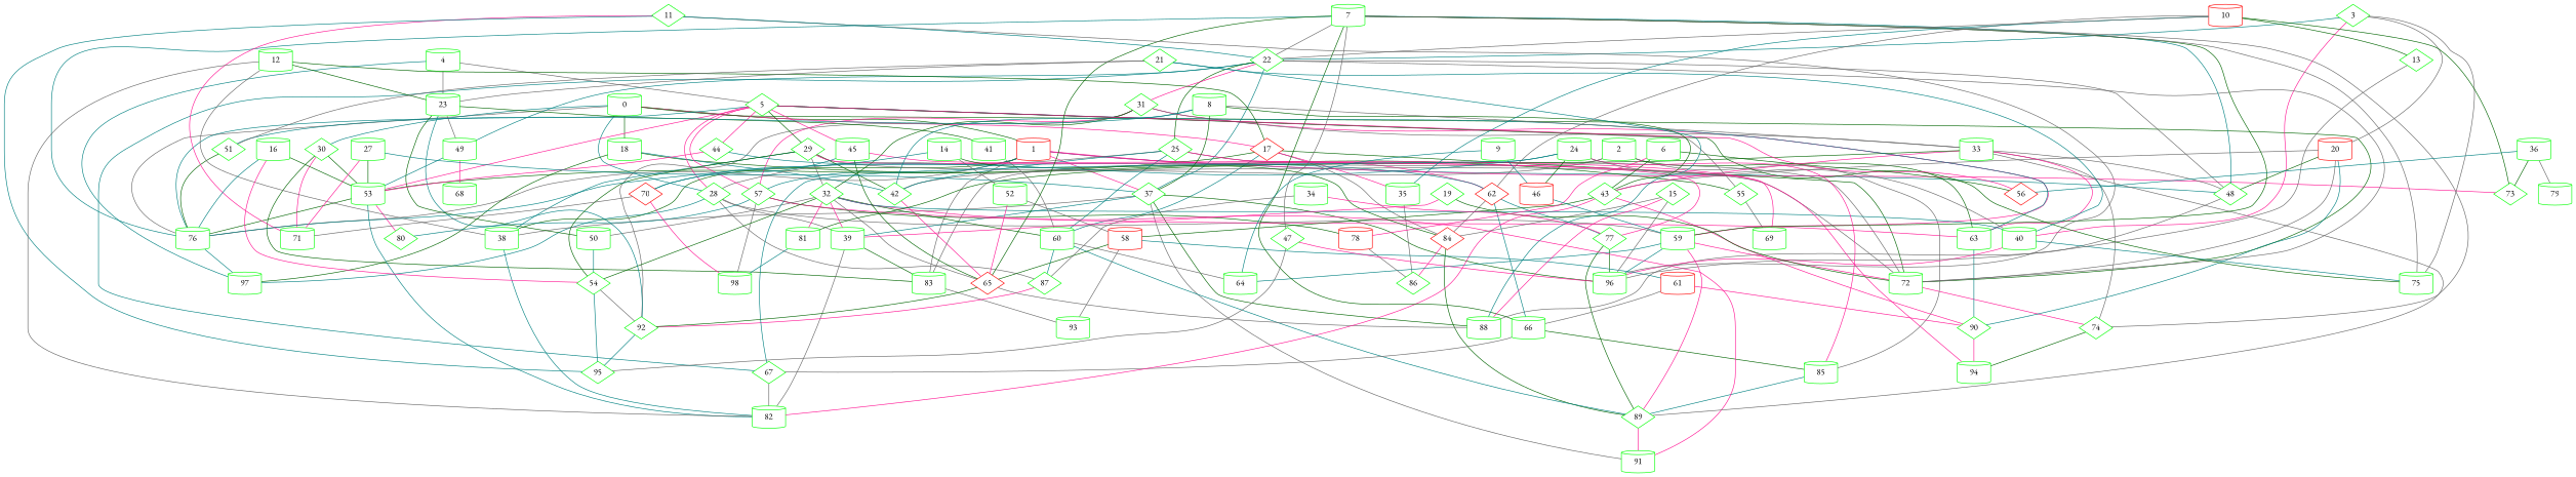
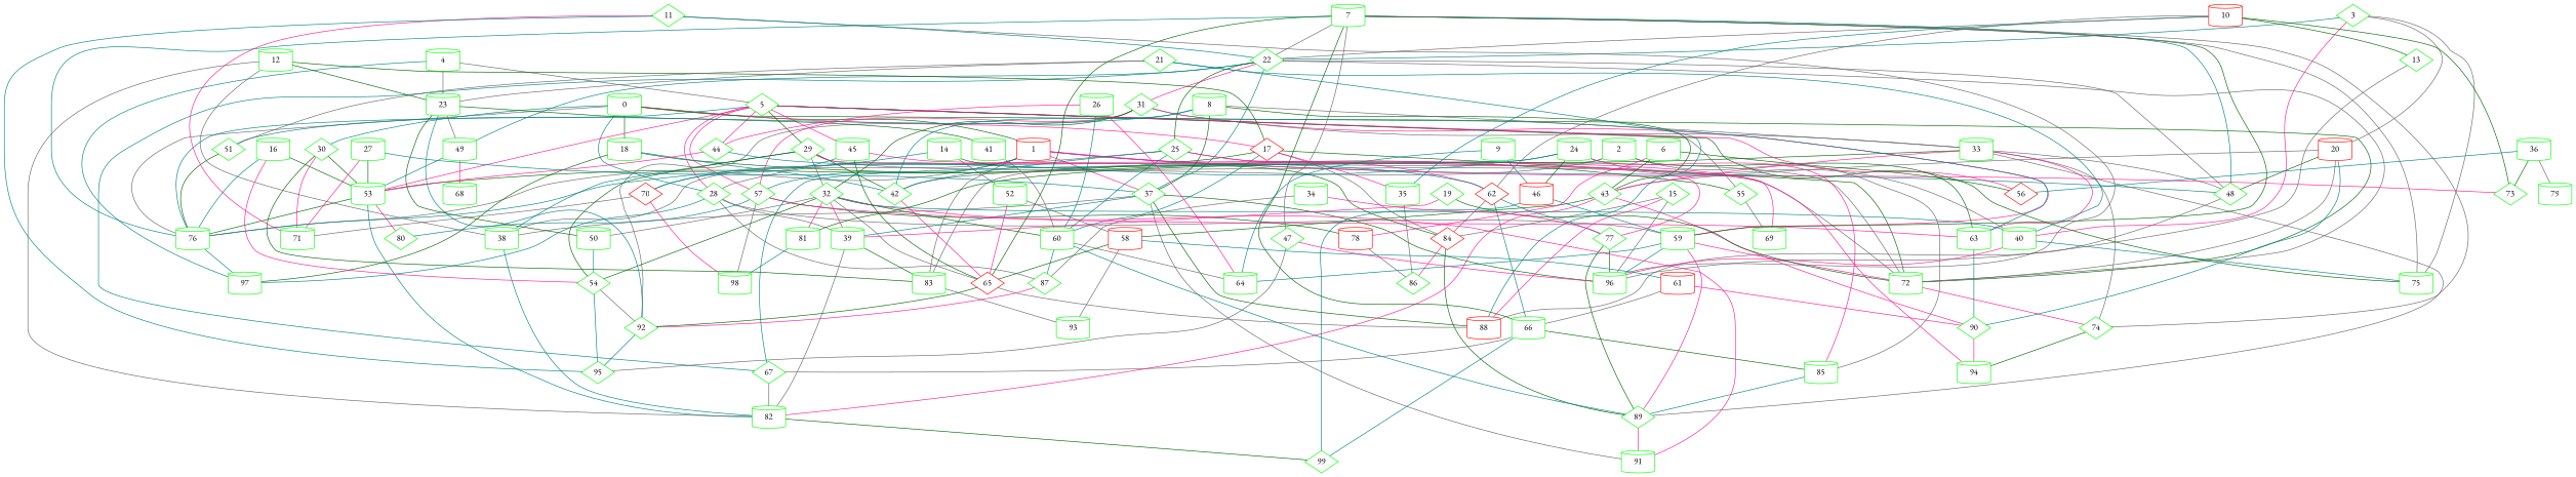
  graph {
    fontname="EB Garamond"
    node [color=green fillcolor=white fixedsize=true fontname="EB Garamond" shape=cylinder style=filled]
    edge [color=gray40 fontname="EB Garamond"]
    1 [color=red]
    0
    76
    17 [color=red shape=diamond]
    72
    18
    28 [shape=diamond]
    30 [shape=diamond]
    48 [shape=diamond]
    83
    37 [shape=diamond]
    38
    57 [shape=diamond]
    73 [shape=diamond]
    62 [color=red shape=diamond]
    97
    84 [color=red shape=diamond]
    35
    53
    60
    74 [shape=diamond]
    55 [shape=diamond]
    42 [shape=diamond]
    39
    87 [shape=diamond]
    59
    71
-   88
+   88 [color=red]
    93
    96
    91
    82
    80 [shape=diamond]
    98
    78 [color=red]
    63
    66
    77 [shape=diamond]
+   99 [shape=diamond]
    86 [shape=diamond]
    90 [shape=diamond]
    94
    67 [shape=diamond]
    85
    89 [shape=diamond]
    64
    92 [shape=diamond]
    95 [shape=diamond]
    69
    65 [color=red shape=diamond]
    2
    3 [shape=diamond]
    20 [color=red]
    22 [shape=diamond]
    40
    75
    43 [shape=diamond]
    49
    25 [shape=diamond]
    31 [shape=diamond]
    58 [color=red]
    61 [color=red]
    68
    32 [shape=diamond]
    33
    81
    50
    54 [shape=diamond]
    4
    5 [shape=diamond]
    23
    56 [color=red shape=diamond]
    44 [shape=diamond]
    29 [shape=diamond]
    45
    41
    70 [color=red shape=diamond]
    6
    7
    47 [shape=diamond]
    8
    51 [shape=diamond]
    9
    46 [color=red]
    10 [color=red]
    13 [shape=diamond]
    11 [shape=diamond]
    12
    14
    52
    15 [shape=diamond]
    16
    19 [shape=diamond]
    21 [shape=diamond]
    24
+   26
    27
    34
    36
    79
    1 -- 76
    1 -- 48 [color=teal]
    1 -- 83
    1 -- 37 [color=deeppink]
-   1 -- 38 [color=darkgreen]
+   1 -- 38
    1 -- 57 [color=teal]
    1 -- 73 [color=deeppink]
    1 -- 62 [color=deeppink]
    0 -- 1 [color=darkgreen]
    0 -- 76
    0 -- 17 [color=deeppink]
    0 -- 72 [color=darkgreen]
    0 -- 18 [color=darkgreen]
    0 -- 28 [color=teal]
    0 -- 30 [color=teal]
    76 -- 97 [color=teal]
    17 -- 72 [color=darkgreen]
    17 -- 84
    17 -- 35 [color=deeppink]
    17 -- 53 [color=darkgreen]
    17 -- 60 [color=teal]
    72 -- 74 [color=deeppink]
    18 -- 97 [color=darkgreen]
    18 -- 55 [color=darkgreen]
    18 -- 42 [color=teal]
    28 -- 97 [color=teal]
    28 -- 39
    28 -- 87
    28 -- 59
    30 -- 83 [color=darkgreen]
    30 -- 53 [color=darkgreen]
    30 -- 71 [color=deeppink]
    48 -- 88
    83 -- 93
    37 -- 38
    37 -- 39 [color=teal]
    37 -- 88 [color=darkgreen]
    37 -- 96 [color=darkgreen]
    37 -- 91
    38 -- 82 [color=teal]
    57 -- 80 [color=teal]
    57 -- 98
    57 -- 78 [color=darkgreen]
    57 -- 63 [color=deeppink]
    62 -- 84
    62 -- 66 [color=teal]
    62 -- 77 [color=teal]
    84 -- 86 [color=deeppink]
    84 -- 89 [color=darkgreen]
    35 -- 86
    53 -- 76 [color=darkgreen]
    53 -- 82 [color=teal]
    53 -- 80 [color=deeppink]
    60 -- 87 [color=teal]
    60 -- 89 [color=teal]
    60 -- 64
    74 -- 94 [color=darkgreen]
    55 -- 69
    42 -- 65 [color=deeppink]
    39 -- 83 [color=darkgreen]
    39 -- 82
    87 -- 92 [color=deeppink]
    59 -- 72 [color=deeppink]
    59 -- 96 [color=teal]
    59 -- 89 [color=deeppink]
    59 -- 64 [color=teal]
+   82 -- 99 [color=darkgreen]
    78 -- 86
    63 -- 90 [color=teal]
+   66 -- 99 [color=teal]
    66 -- 67
    66 -- 85 [color=darkgreen]
    77 -- 96 [color=darkgreen]
    77 -- 89 [color=darkgreen]
    90 -- 94 [color=deeppink]
    67 -- 82
    85 -- 89 [color=teal]
    89 -- 91 [color=deeppink]
    92 -- 95 [color=teal]
    65 -- 88
    65 -- 92 [color=darkgreen]
    2 -- 83
    2 -- 42
    2 -- 63 [color=darkgreen]
    2 -- 85
    3 -- 20
    3 -- 22 [color=teal]
    3 -- 40 [color=deeppink]
    3 -- 75
    20 -- 72
    20 -- 48 [color=darkgreen]
    20 -- 90 [color=teal]
    20 -- 43
    22 -- 72
    22 -- 48
    22 -- 37 [color=teal]
    22 -- 67 [color=teal]
    22 -- 49 [color=teal]
    22 -- 25 [color=darkgreen]
    22 -- 31 [color=deeppink]
    40 -- 96 [color=deeppink]
    40 -- 75 [color=teal]
    43 -- 82 [color=deeppink]
    43 -- 90 [color=deeppink]
    43 -- 58 [color=darkgreen]
    49 -- 53 [color=teal]
    49 -- 68 [color=deeppink]
    25 -- 72
    25 -- 28
    25 -- 60 [color=teal]
    25 -- 42 [color=teal]
    25 -- 69 [color=deeppink]
    31 -- 57 [color=deeppink]
    31 -- 59 [color=deeppink]
    31 -- 92
    31 -- 32 [color=darkgreen]
    31 -- 33
    58 -- 93
    58 -- 65 [color=darkgreen]
    58 -- 61 [color=teal]
    61 -- 66
    61 -- 90 [color=deeppink]
    32 -- 60 [color=darkgreen]
    32 -- 39 [color=deeppink]
    32 -- 91 [color=deeppink]
    32 -- 65
    32 -- 40 [color=teal]
    32 -- 81 [color=deeppink]
    32 -- 50
    32 -- 54 [color=darkgreen]
    33 -- 48
    33 -- 74
    33 -- 63 [color=deeppink]
    33 -- 89
    33 -- 43 [color=deeppink]
    33 -- 81 [color=darkgreen]
    81 -- 98 [color=teal]
    50 -- 54 [color=teal]
    54 -- 92
    54 -- 95 [color=teal]
    4 -- 97 [color=teal]
    4 -- 5
    4 -- 23
    5 -- 76 [color=teal]
    5 -- 28 [color=deeppink]
    5 -- 57 [color=deeppink]
    5 -- 53 [color=deeppink]
    5 -- 55
    5 -- 63 [color=teal]
    5 -- 75 [color=darkgreen]
    5 -- 56 [color=deeppink]
    5 -- 44 [color=deeppink]
    5 -- 29 [color=darkgreen]
    5 -- 45 [color=deeppink]
    23 -- 92 [color=teal]
    23 -- 49
    23 -- 50 [color=darkgreen]
    23 -- 41 [color=darkgreen]
    44 -- 62 [color=teal]
    44 -- 53 [color=deeppink]
    29 -- 72
    29 -- 38 [color=teal]
    29 -- 42 [color=darkgreen]
    29 -- 77 [color=deeppink]
    29 -- 32
    29 -- 54 [color=darkgreen]
    45 -- 94 [color=deeppink]
    45 -- 65 [color=darkgreen]
    45 -- 70 [color=teal]
    41 -- 60
    70 -- 71
    70 -- 98 [color=deeppink]
    6 -- 78 [color=deeppink]
    6 -- 43 [color=darkgreen]
    6 -- 56 [color=darkgreen]
    7 -- 76 [color=teal]
    7 -- 48 [color=teal]
    7 -- 74
    7 -- 59 [color=darkgreen]
    7 -- 66 [color=darkgreen]
    7 -- 65 [color=darkgreen]
    7 -- 22
    7 -- 75
    7 -- 47
    47 -- 96 [color=deeppink]
    47 -- 95
    8 -- 37 [color=darkgreen]
    8 -- 42 [color=teal]
    8 -- 43 [color=darkgreen]
    8 -- 33
    8 -- 51 [color=teal]
    51 -- 76 [color=darkgreen]
    9 -- 64 [color=teal]
    9 -- 46 [color=teal]
    46 -- 59 [color=teal]
+   46 -- 99 [color=teal]
    10 -- 73 [color=darkgreen]
    10 -- 62
    10 -- 35 [color=teal]
    10 -- 22
    10 -- 13 [color=darkgreen]
    13 -- 96
    11 -- 71 [color=deeppink]
    11 -- 96
    11 -- 95 [color=teal]
    11 -- 22 [color=teal]
    12 -- 17 [color=darkgreen]
    12 -- 38
    12 -- 82
    12 -- 23 [color=darkgreen]
    14 -- 84 [color=darkgreen]
    14 -- 70 [color=teal]
    14 -- 52
    52 -- 65 [color=deeppink]
    52 -- 58
    15 -- 84
    15 -- 88 [color=deeppink]
    15 -- 96
    16 -- 76 [color=teal]
    16 -- 53 [color=darkgreen]
    16 -- 54 [color=deeppink]
    19 -- 72 [color=darkgreen]
    19 -- 39 [color=deeppink]
    21 -- 88 [color=teal]
    21 -- 40 [color=teal]
    21 -- 23
    21 -- 51
    24 -- 76 [color=teal]
    24 -- 67 [color=teal]
    24 -- 85 [color=deeppink]
    24 -- 40
    24 -- 46 [color=darkgreen]
+   26 -- 60 [color=teal]
+   26 -- 64 [color=deeppink]
+   26 -- 44 [color=deeppink]
    27 -- 37 [color=teal]
    27 -- 53 [color=darkgreen]
    27 -- 71 [color=deeppink]
    34 -- 87
    34 -- 77 [color=deeppink]
    36 -- 73 [color=darkgreen]
    36 -- 56 [color=teal]
    36 -- 79
  }
